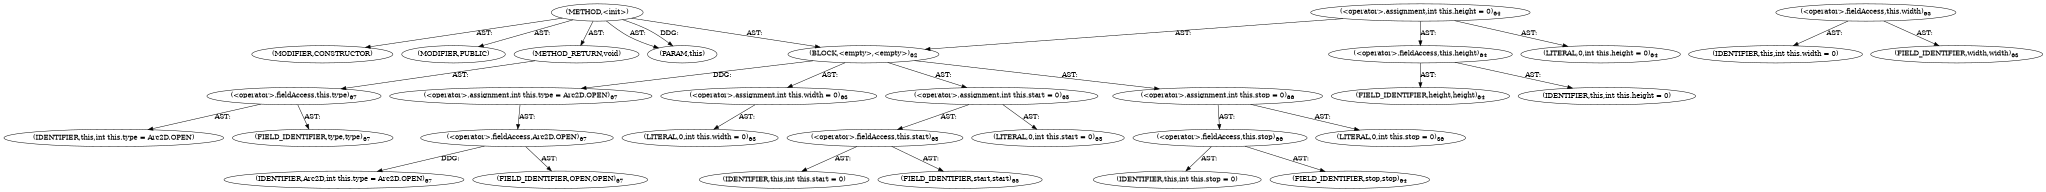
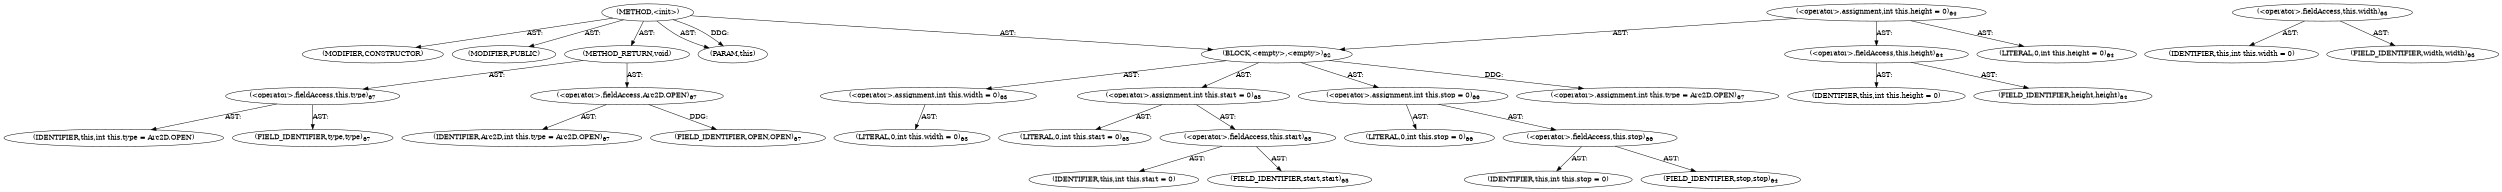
  digraph {
    n1 [label=<(METHOD,&lt;init&gt;)>]
    n2 [label=<(PARAM,this)>]
    n3 [label=<(BLOCK,&lt;empty&gt;,&lt;empty&gt;)<SUB>62</SUB>>]
    n4 [label=<(MODIFIER,CONSTRUCTOR)>]
    n5 [label=<(MODIFIER,PUBLIC)>]
    n6 [label=<(METHOD_RETURN,void)>]
    n7 [label=<(&lt;operator&gt;.assignment,int this.width = 0)<SUB>63</SUB>>]
    n8 [label=<(&lt;operator&gt;.assignment,int this.start = 0)<SUB>65</SUB>>]
    n9 [label=<(&lt;operator&gt;.assignment,int this.stop = 0)<SUB>66</SUB>>]
    n10 [label=<(&lt;operator&gt;.assignment,int this.type = Arc2D.OPEN)<SUB>67</SUB>>]
    n11 [label=<(&lt;operator&gt;.fieldAccess,this.type)<SUB>67</SUB>>]
    n12 [label=<(LITERAL,0,int this.width = 0)<SUB>63</SUB>>]
    n13 [label=<(&lt;operator&gt;.assignment,int this.height = 0)<SUB>64</SUB>>]
    n14 [label=<(&lt;operator&gt;.fieldAccess,this.height)<SUB>64</SUB>>]
    n15 [label=<(LITERAL,0,int this.height = 0)<SUB>64</SUB>>]
    n16 [label=<(&lt;operator&gt;.fieldAccess,this.start)<SUB>65</SUB>>]
    n17 [label=<(LITERAL,0,int this.start = 0)<SUB>65</SUB>>]
    n18 [label=<(&lt;operator&gt;.fieldAccess,this.stop)<SUB>66</SUB>>]
-   n19 [label=<(LITERAL,0,int this.stop = 0)<SUB>36</SUB>>]
+   n19 [label=<(LITERAL,0,int this.stop = 0)<SUB>66</SUB>>]
    n20 [label=<(&lt;operator&gt;.fieldAccess,Arc2D.OPEN)<SUB>67</SUB>>]
    n21 [label=<(&lt;operator&gt;.fieldAccess,this.width)<SUB>63</SUB>>]
    n22 [label=<(IDENTIFIER,this,int this.width = 0)>]
    n23 [label=<(FIELD_IDENTIFIER,width,width)<SUB>63</SUB>>]
    n24 [label=<(IDENTIFIER,this,int this.height = 0)>]
    n25 [label=<(FIELD_IDENTIFIER,height,height)<SUB>64</SUB>>]
    n26 [label=<(IDENTIFIER,this,int this.start = 0)>]
    n27 [label=<(FIELD_IDENTIFIER,start,start)<SUB>65</SUB>>]
    n28 [label=<(IDENTIFIER,this,int this.stop = 0)>]
    n29 [label=<(FIELD_IDENTIFIER,stop,stop)<SUB>64</SUB>>]
    n30 [label=<(IDENTIFIER,this,int this.type = Arc2D.OPEN)>]
    n31 [label=<(FIELD_IDENTIFIER,type,type)<SUB>67</SUB>>]
    n32 [label=<(IDENTIFIER,Arc2D,int this.type = Arc2D.OPEN)<SUB>67</SUB>>]
    n33 [label=<(FIELD_IDENTIFIER,OPEN,OPEN)<SUB>67</SUB>>]
    n1 -> n2 [label="AST: "]
    n1 -> n2 [label="DDG: "]
    n1 -> n3 [label="AST: "]
    n1 -> n4 [label="AST: "]
    n1 -> n5 [label="AST: "]
    n1 -> n6 [label="AST: "]
    n3 -> n7 [label="AST: "]
    n3 -> n8 [label="AST: "]
    n3 -> n9 [label="AST: "]
    n3 -> n10 [label="DDG: "]
    n6 -> n11 [label="AST: "]
    n7 -> n12 [label="AST: "]
    n8 -> n16 [label="AST: "]
    n8 -> n17 [label="AST: "]
    n9 -> n18 [label="AST: "]
    n9 -> n19 [label="AST: "]
-   n10 -> n20 [label="AST: "]
+   n6 -> n20 [label="AST: "]
    n11 -> n30 [label="AST: "]
    n11 -> n31 [label="AST: "]
    n13 -> n3 [label="AST: "]
    n13 -> n14 [label="AST: "]
    n13 -> n15 [label="AST: "]
    n14 -> n24 [label="AST: "]
    n14 -> n25 [label="AST: "]
    n16 -> n26 [label="AST: "]
    n16 -> n27 [label="AST: "]
    n18 -> n28 [label="AST: "]
    n18 -> n29 [label="AST: "]
-   n20 -> n32 [label="DDG: "]
-   n20 -> n33 [label="AST: "]
+   n20 -> n32 [label="AST: "]
+   n20 -> n33 [label="DDG: "]
    n21 -> n22 [label="AST: "]
    n21 -> n23 [label="AST: "]
  }
